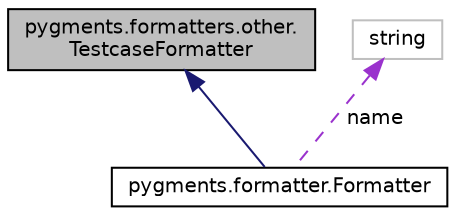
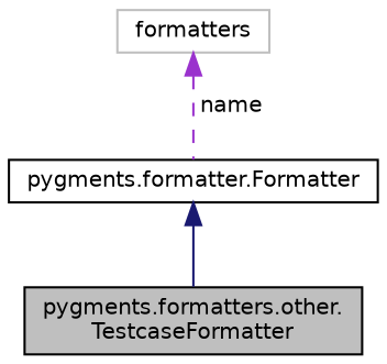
  digraph {
    node [color=black fillcolor=white fontname=Helvetica fontsize=10 shape=record style=filled]
    edge [dir=back fontname=Helvetica fontsize=10 labelfontname=Helvetica labelfontsize=10]
    n1 [fillcolor=grey75 fontcolor=black height=0.2 label="pygments.formatters.other.\lTestcaseFormatter" width=0.4]
    n2 [height=0.2 label="pygments.formatter.Formatter" width=0.4]
-   n3 [color=grey75 height=0.2 label=string width=0.4]
-   n1 -> n2 [color=midnightblue style=solid]
+   n3 [color=grey75 height=0.2 label=formatters width=0.4]
+   n2 -> n1 [color=midnightblue style=solid]
    n3 -> n2 [color=darkorchid3 label=" name" style=dashed]
  }
